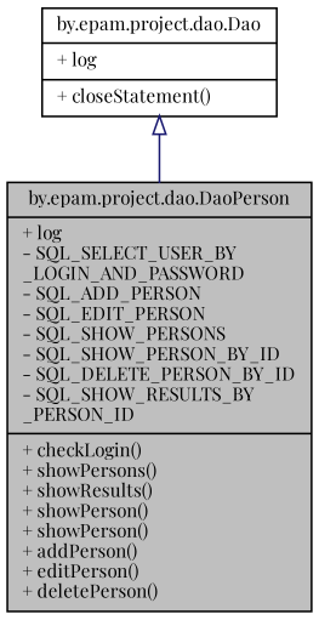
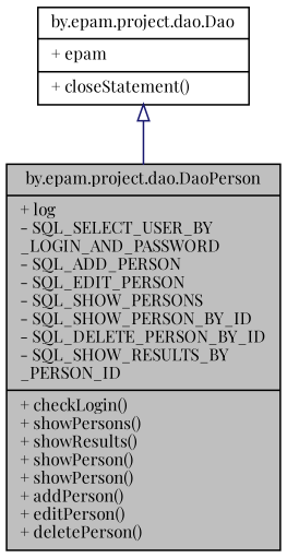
  digraph {
    fontname="Playfair Display"
    node [color=black fontname="Playfair Display" fontsize=10 shape=record]
    n1 [fillcolor=grey75 fontcolor=black height=0.2 label="{by.epam.project.dao.DaoPerson\n|+ log\l- SQL_SELECT_USER_BY\l_LOGIN_AND_PASSWORD\l- SQL_ADD_PERSON\l- SQL_EDIT_PERSON\l- SQL_SHOW_PERSONS\l- SQL_SHOW_PERSON_BY_ID\l- SQL_DELETE_PERSON_BY_ID\l- SQL_SHOW_RESULTS_BY\l_PERSON_ID\l|+ checkLogin()\l+ showPersons()\l+ showResults()\l+ showPerson()\l+ showPerson()\l+ addPerson()\l+ editPerson()\l+ deletePerson()\l}" style=filled width=0.4]
-   n2 [height=0.2 label="{by.epam.project.dao.Dao\n|+ log\l|+ closeStatement()\l}" width=0.4]
+   n2 [height=0.2 label="{by.epam.project.dao.Dao\n|+ epam\l|+ closeStatement()\l}" width=0.4]
    n2 -> n1 [arrowtail=onormal color=midnightblue dir=back fontname="Playfair Display" fontsize=10 labelfontname=FreeSans labelfontsize=10 style=solid]
  }
